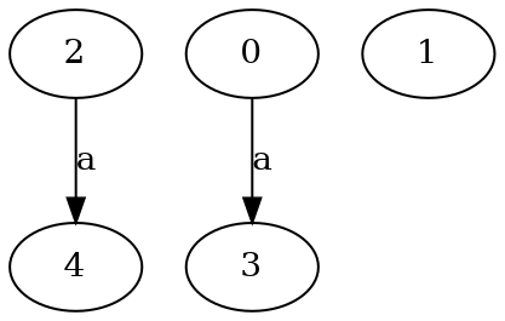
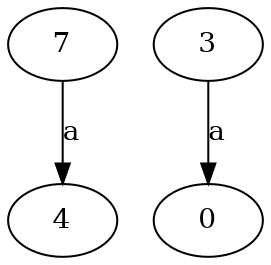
  strict digraph {
-   2
+   2 [label=7]
    4
    0
    3
-   1
    2 -> 4 [label=a]
-   0 -> 3 [label=a]
+   3 -> 0 [label=a]
  }
